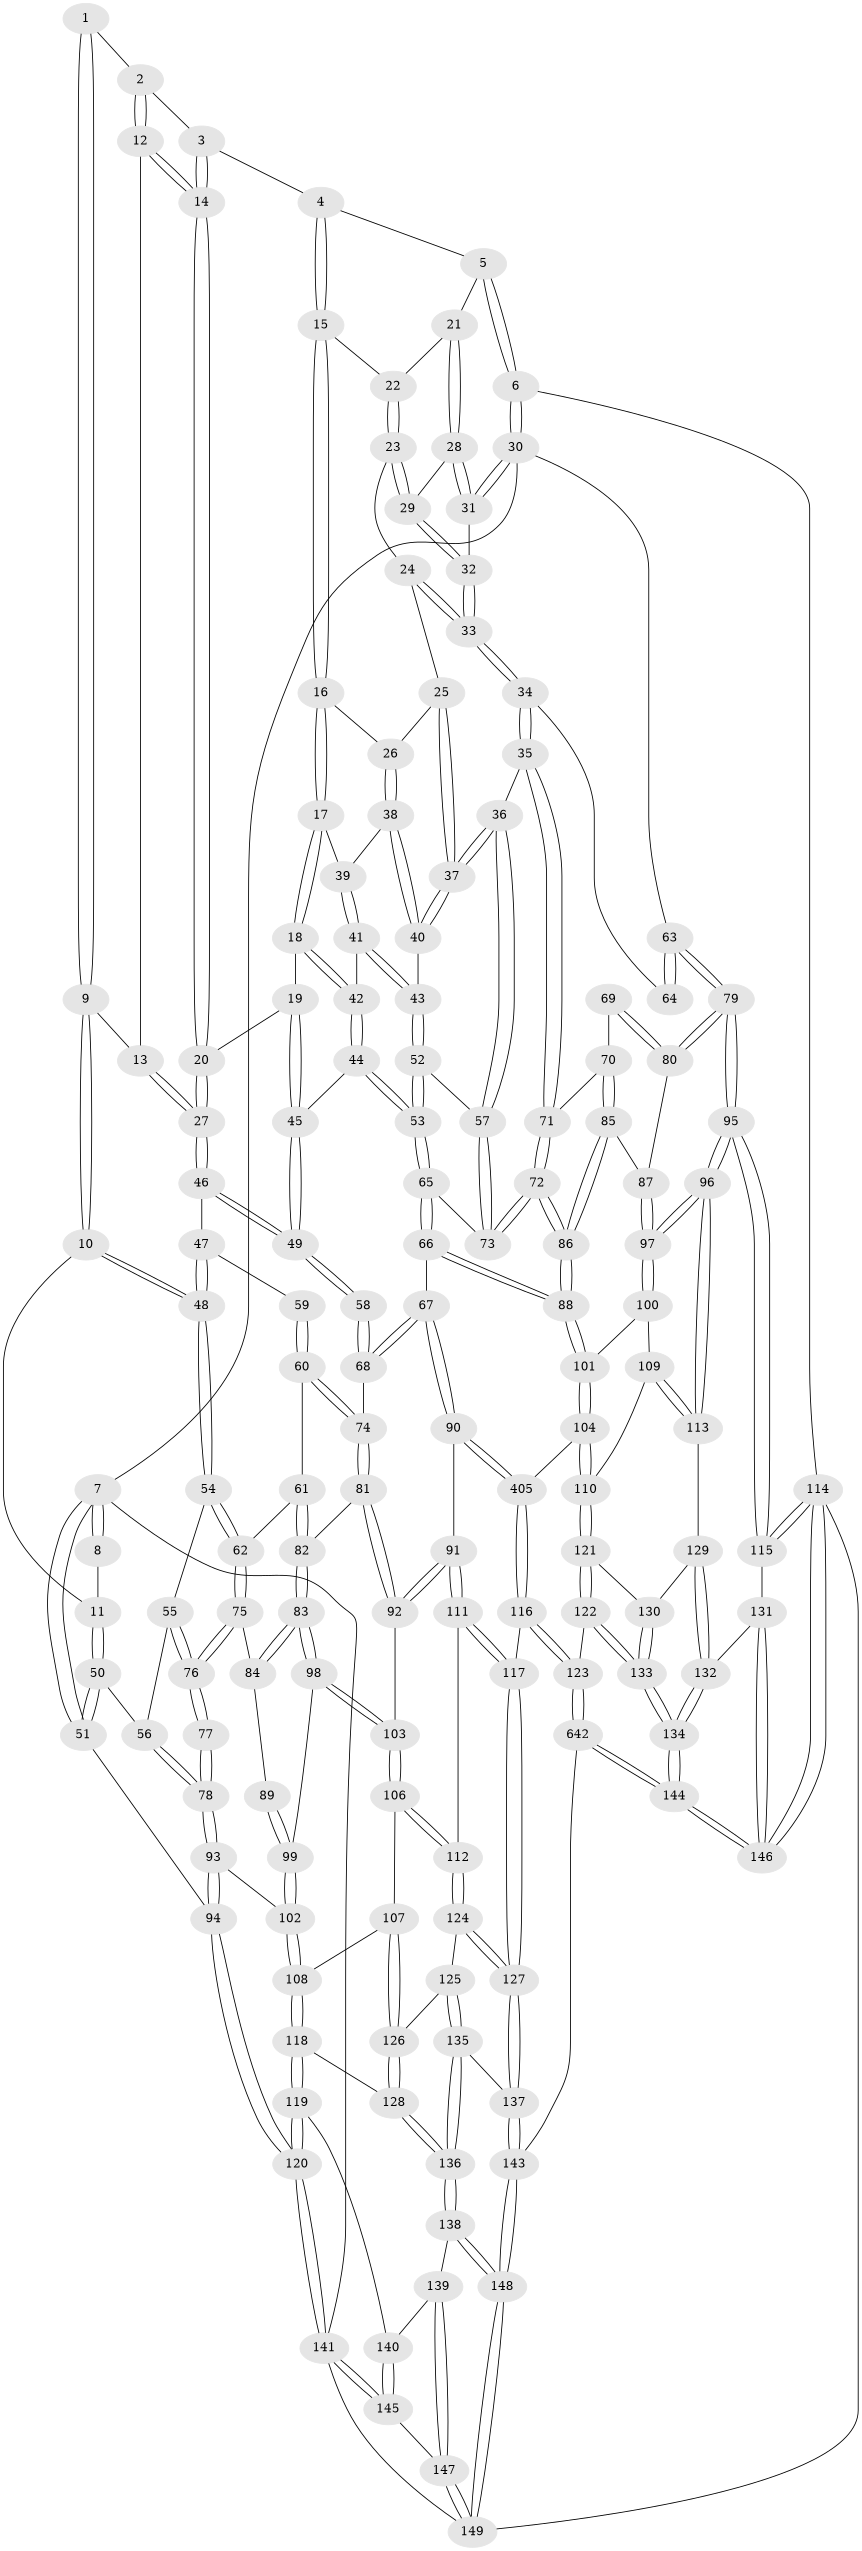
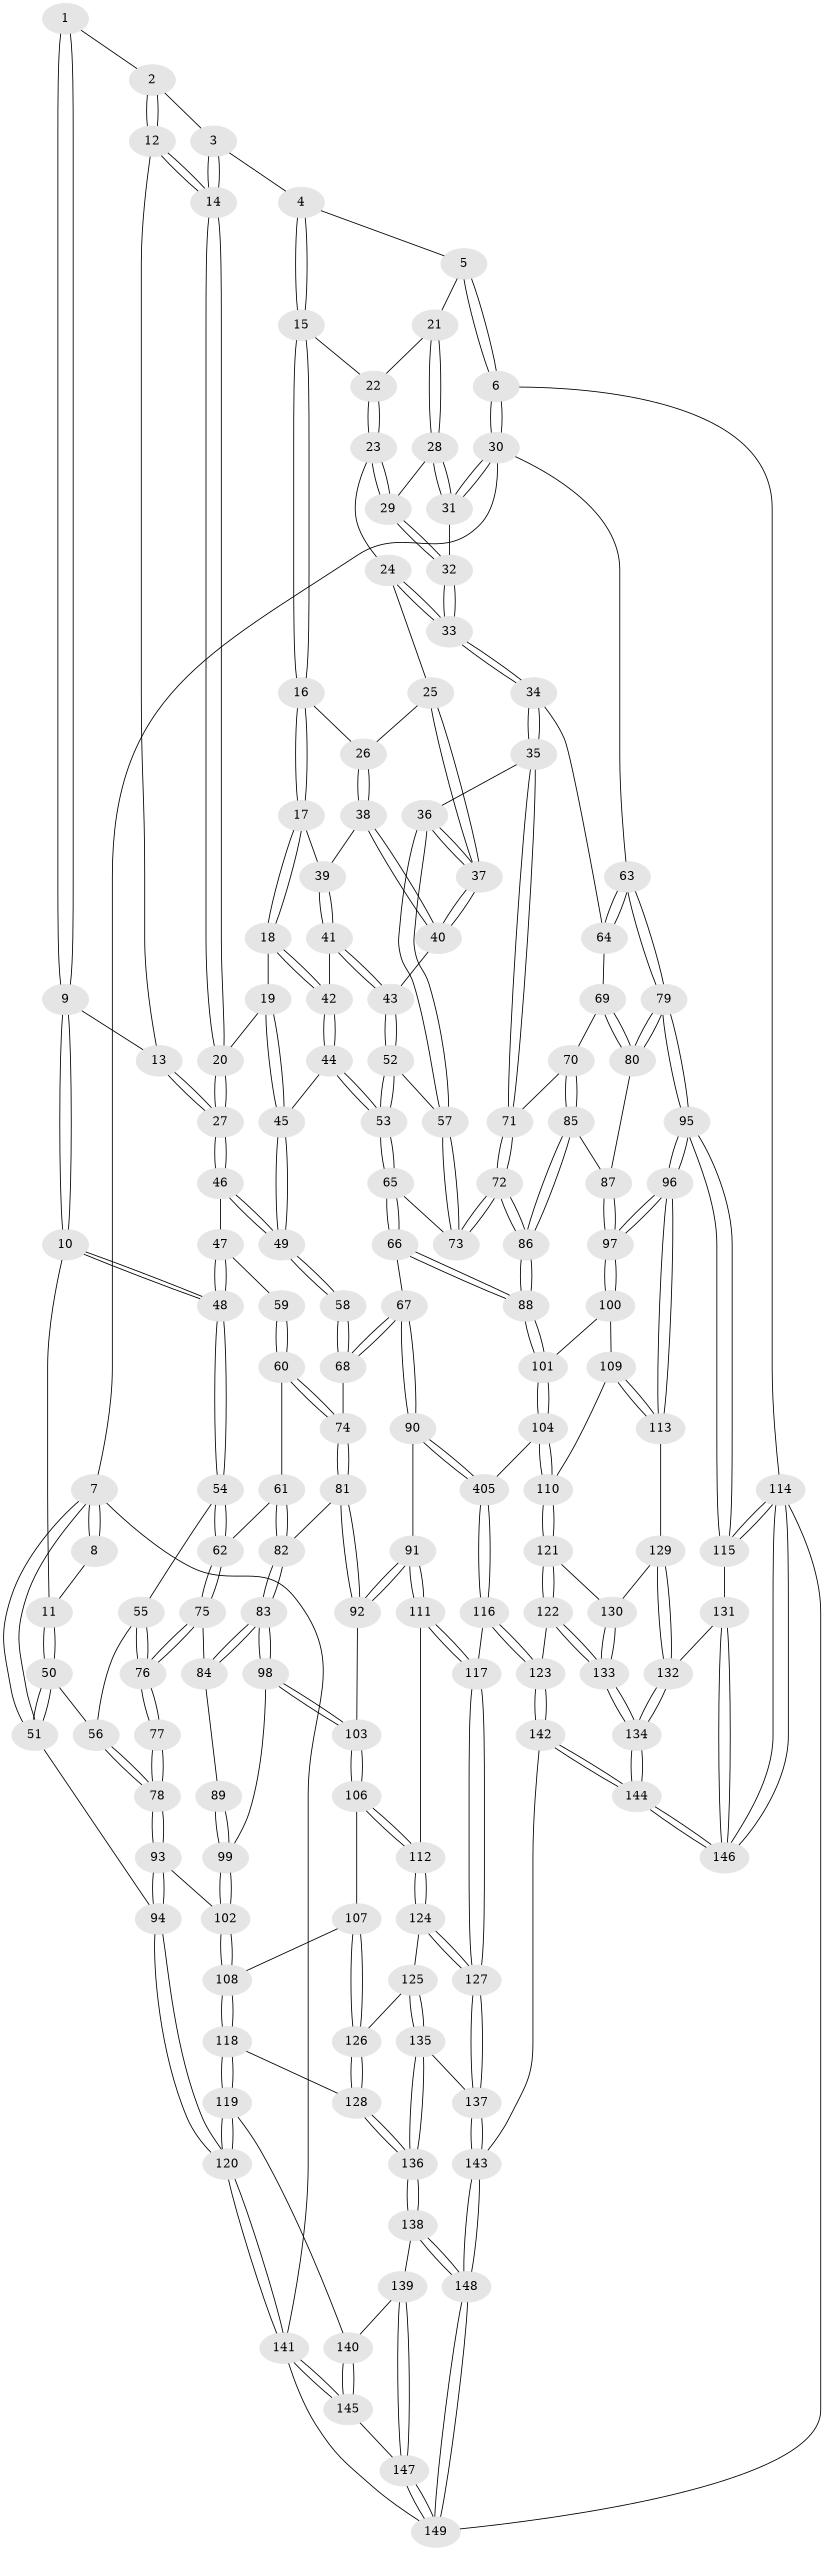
  graph {
    node [color=gray90 style=filled]
    1
    2
    9
    3
    12
    10
    13
    4
    14
    5
    15
    20
    6
    21
    16
    22
    30
    114
    28
    7
    8
    51
    141
    31
    63
    115
    146
    149
    11
    94
    145
    50
    48
    27
    54
    56
    46
    17
    26
    23
    18
    39
    38
    19
    42
    41
    45
    44
    49
    29
    24
    25
    33
    32
    37
    34
    40
    47
    64
    79
    35
    36
    71
    69
    57
    72
    73
    43
    52
    53
    65
    58
    59
    60
    55
    62
    68
    78
    120
    66
    76
    75
    77
    93
    74
    61
    82
    81
    83
    84
    80
    95
    70
    67
    88
    90
    101
    91
    n99 [label=405]
    85
    87
    86
    92
    89
    99
    102
    96
    97
    103
    98
    100
    104
    111
    116
    112
    117
    106
    108
    113
    131
    129
    109
    110
    118
    107
    121
    123
    126
    124
    128
    119
    122
    130
    127
    125
    132
-   142 [label=642]
+   142
    137
    140
    136
    133
    134
    144
    143
    135
    138
    139
    148
    147
    1 -- 2
    1 -- 9
    1 -- 9
    2 -- 3
    2 -- 12
    2 -- 12
    9 -- 10
    9 -- 10
    9 -- 13
    3 -- 4
    3 -- 14
    3 -- 14
    12 -- 13
    12 -- 14
    12 -- 14
    10 -- 11
    10 -- 48
    10 -- 48
    13 -- 27
    13 -- 27
    4 -- 5
    4 -- 15
    4 -- 15
    14 -- 20
    14 -- 20
    5 -- 6
    5 -- 6
    5 -- 21
    15 -- 16
    15 -- 16
    15 -- 22
    20 -- 27
    20 -- 27
    6 -- 30
    6 -- 30
    6 -- 114
    21 -- 22
    21 -- 28
    21 -- 28
    16 -- 17
    16 -- 17
    16 -- 26
    22 -- 23
    22 -- 23
    30 -- 7
    30 -- 31
    30 -- 31
    30 -- 63
    114 -- 115
    114 -- 115
    114 -- 146
    114 -- 146
    114 -- 149
    28 -- 31
    28 -- 31
    28 -- 29
    7 -- 8
    7 -- 8
    7 -- 51
    7 -- 51
    7 -- 141
    8 -- 11
    51 -- 94
    141 -- 149
    141 -- 145
    141 -- 145
    31 -- 32
    63 -- 64
    63 -- 64
    63 -- 79
    63 -- 79
    115 -- 131
    11 -- 50
    11 -- 50
    94 -- 120
    94 -- 120
    145 -- 147
    50 -- 51
    50 -- 51
    50 -- 56
    48 -- 54
    48 -- 54
    27 -- 46
    27 -- 46
    54 -- 55
    54 -- 62
    54 -- 62
    56 -- 78
    56 -- 78
    46 -- 49
    46 -- 49
    46 -- 47
    17 -- 18
    17 -- 18
    17 -- 39
    26 -- 38
    26 -- 38
    23 -- 29
    23 -- 29
    23 -- 24
    18 -- 19
    18 -- 42
    18 -- 42
    39 -- 41
    39 -- 41
    38 -- 39
    38 -- 40
    38 -- 40
    19 -- 20
    19 -- 45
    19 -- 45
    42 -- 44
    42 -- 44
    41 -- 42
    41 -- 43
    41 -- 43
    45 -- 49
    45 -- 49
    44 -- 45
    44 -- 53
    44 -- 53
    49 -- 58
    49 -- 58
    29 -- 32
    29 -- 32
    24 -- 25
    24 -- 33
    24 -- 33
    25 -- 26
    25 -- 37
    25 -- 37
    33 -- 34
    33 -- 34
    32 -- 33
    32 -- 33
    37 -- 40
    37 -- 40
    34 -- 64
    34 -- 35
    34 -- 35
    40 -- 43
    47 -- 48
    47 -- 48
    47 -- 59
+   64 -- 69
    79 -- 80
    79 -- 80
    79 -- 95
    79 -- 95
    35 -- 36
    35 -- 71
    35 -- 71
    36 -- 37
    36 -- 37
    36 -- 57
    36 -- 57
    71 -- 72
    71 -- 72
    69 -- 80
    69 -- 80
    69 -- 70
    57 -- 73
    57 -- 73
    72 -- 73
    72 -- 73
    72 -- 86
    72 -- 86
    43 -- 52
    43 -- 52
    52 -- 57
    52 -- 53
    52 -- 53
    53 -- 65
    53 -- 65
    65 -- 73
    65 -- 66
    65 -- 66
    58 -- 68
    58 -- 68
    59 -- 60
    59 -- 60
    60 -- 74
    60 -- 74
    60 -- 61
    55 -- 56
    55 -- 76
    55 -- 76
    62 -- 75
    62 -- 75
    68 -- 74
    78 -- 93
    78 -- 93
    120 -- 141
    120 -- 141
    66 -- 67
    66 -- 88
    66 -- 88
    76 -- 77
    76 -- 77
    75 -- 76
    75 -- 76
    75 -- 84
    77 -- 78
    77 -- 78
    93 -- 94
    93 -- 94
    93 -- 102
    74 -- 81
    74 -- 81
    61 -- 62
    61 -- 82
    61 -- 82
    82 -- 83
    82 -- 83
    81 -- 82
    81 -- 92
    81 -- 92
    83 -- 84
    83 -- 84
    83 -- 98
    83 -- 98
    84 -- 89
    80 -- 87
    95 -- 115
    95 -- 115
    95 -- 96
    95 -- 96
    70 -- 71
    70 -- 85
    70 -- 85
    67 -- 68
    67 -- 68
    67 -- 90
    67 -- 90
    88 -- 101
    88 -- 101
    90 -- 91
    90 -- n99
    90 -- n99
    101 -- 104
    101 -- 104
    91 -- 92
    91 -- 92
    91 -- 111
    91 -- 111
    n99 -- 116
    n99 -- 116
    85 -- 87
    85 -- 86
    85 -- 86
    87 -- 97
    87 -- 97
    86 -- 88
    86 -- 88
    92 -- 103
    89 -- 99
    89 -- 99
    99 -- 102
    99 -- 102
    102 -- 108
    102 -- 108
    96 -- 97
    96 -- 97
    96 -- 113
    96 -- 113
    97 -- 100
    97 -- 100
    103 -- 106
    103 -- 106
    98 -- 99
    98 -- 103
    98 -- 103
    100 -- 101
    100 -- 109
    104 -- n99
    104 -- 110
    104 -- 110
    111 -- 112
    111 -- 117
    111 -- 117
    116 -- 117
    116 -- 123
    116 -- 123
    112 -- 124
    112 -- 124
    117 -- 127
    117 -- 127
    106 -- 112
    106 -- 112
    106 -- 107
    108 -- 118
    108 -- 118
    113 -- 129
    131 -- 146
    131 -- 146
    131 -- 132
    129 -- 130
    129 -- 132
    129 -- 132
    109 -- 113
    109 -- 113
    109 -- 110
    110 -- 121
    110 -- 121
    118 -- 128
    118 -- 119
    118 -- 119
    107 -- 108
    107 -- 126
    107 -- 126
    121 -- 122
    121 -- 122
    121 -- 130
    123 -- 142
    123 -- 142
    126 -- 128
    126 -- 128
    124 -- 127
    124 -- 127
    124 -- 125
    128 -- 136
    128 -- 136
    119 -- 120
    119 -- 120
    119 -- 140
    122 -- 123
    122 -- 133
    122 -- 133
    130 -- 133
    130 -- 133
    127 -- 137
    127 -- 137
    125 -- 126
    125 -- 135
    125 -- 135
    132 -- 134
    132 -- 134
    142 -- 144
    142 -- 144
    142 -- 143
    137 -- 143
    137 -- 143
    140 -- 145
    140 -- 145
    136 -- 138
    136 -- 138
    133 -- 134
    133 -- 134
    134 -- 144
    134 -- 144
    144 -- 146
    144 -- 146
    143 -- 148
    143 -- 148
    135 -- 137
    135 -- 136
    135 -- 136
    138 -- 139
    138 -- 148
    138 -- 148
    139 -- 140
    139 -- 147
    139 -- 147
    148 -- 149
    148 -- 149
    147 -- 149
    147 -- 149
  }
